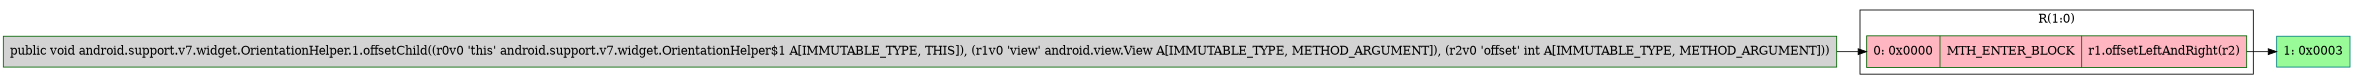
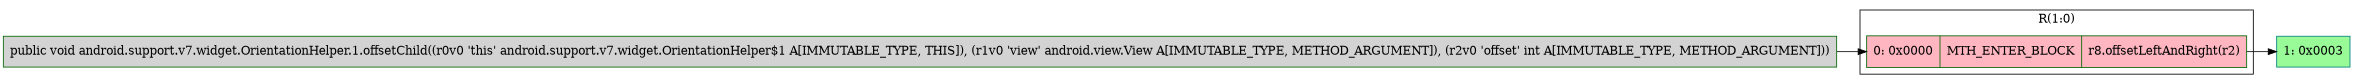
  digraph {
    rankdir=LR
    node [color=darkgreen shape=record style=filled]
-   n1 [label="{0\:\ 0x0000|MTH_ENTER_BLOCK\l|r1.offsetLeftAndRight(r2)\l}" fillcolor=lightpink]
+   n1 [label="{0\:\ 0x0000|MTH_ENTER_BLOCK\l|r8.offsetLeftAndRight(r2)\l}" fillcolor=lightpink]
    n2 [color=teal label="{1\:\ 0x0003}" fillcolor=palegreen]
    n3 [label="{public void android.support.v7.widget.OrientationHelper.1.offsetChild((r0v0 'this' android.support.v7.widget.OrientationHelper$1 A[IMMUTABLE_TYPE, THIS]), (r1v0 'view' android.view.View A[IMMUTABLE_TYPE, METHOD_ARGUMENT]), (r2v0 'offset' int A[IMMUTABLE_TYPE, METHOD_ARGUMENT])) }" fillcolor=lightgrey]
    subgraph cluster_1 {
      label="R(1:0)"
      n1
    }
    n1 -> n2
    n3 -> n1
  }
